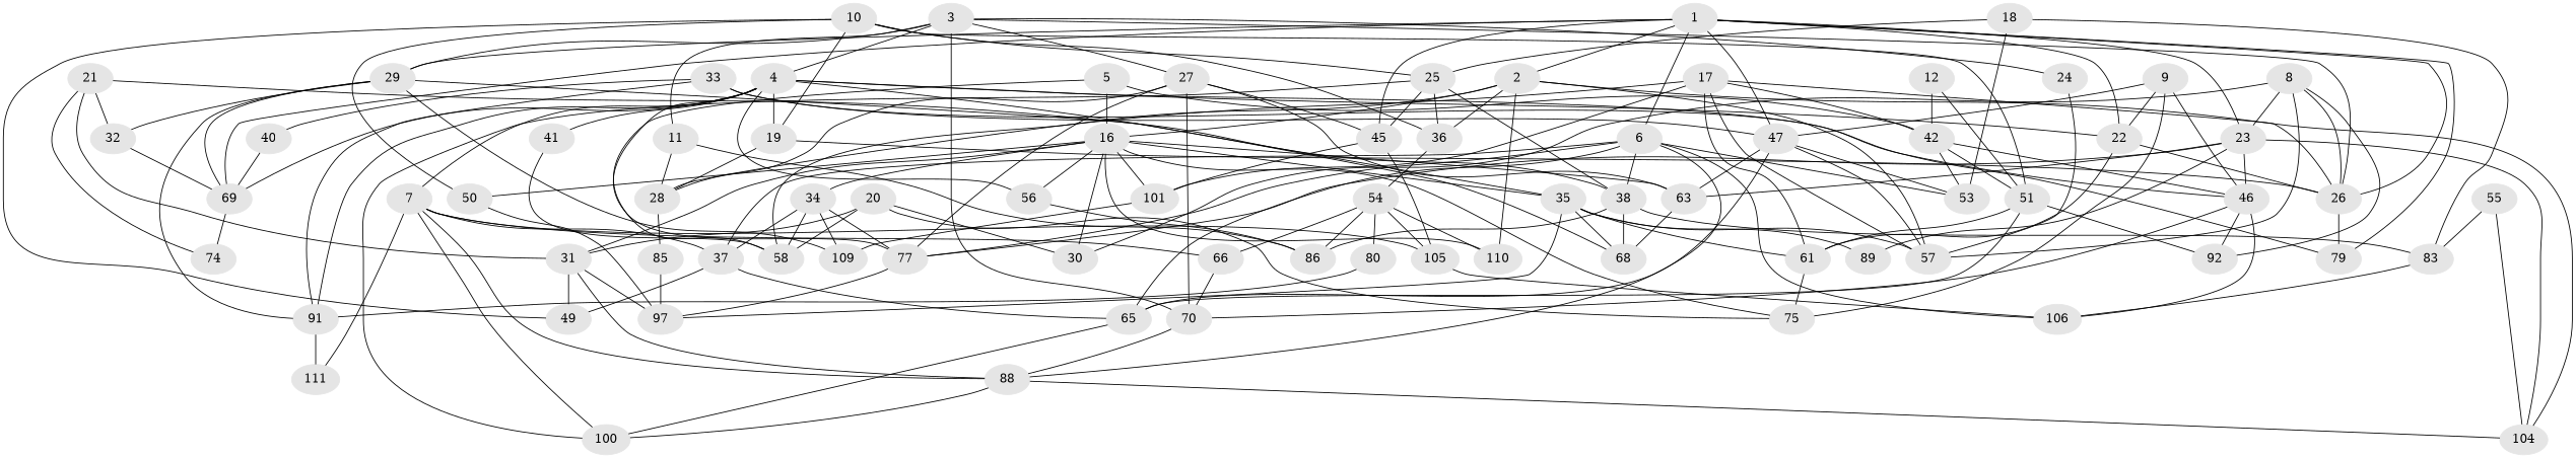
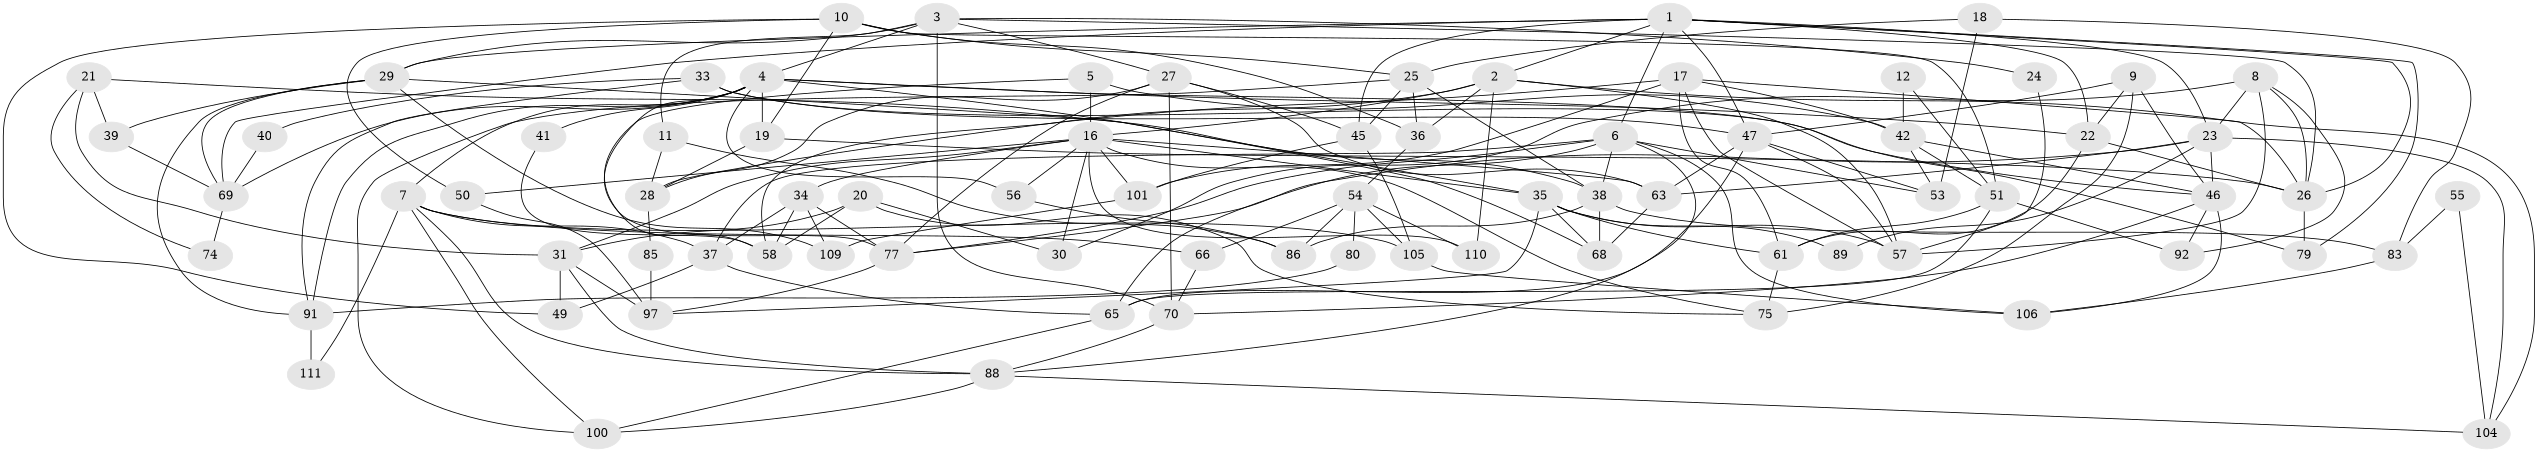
  graph {
    node [color=gray90 style=filled]
    1 [super="+64"]
    2 [super="+78"]
    6 [super="+90"]
    22 [super="+67"]
    23 [super="+87"]
    26 [super="+32"]
    29 [super="+94"]
    45
    47 [super="+62"]
    69 [super="+99"]
    79
    16 [super="+96"]
    36
    57 [super="+107"]
    58
    104
    110
    77 [super="+82"]
    37
    38 [super="+84"]
    53
    65
    88 [super="+93"]
    106
    61 [super="+81"]
    46 [super="+98"]
    63
    89
    91 [super="+95"]
    35 [super="+71"]
-   39 [label=32]
+   39
    109
    105
    101
    74
    56
    30 [super="+112"]
    75
    50
    31 [super="+44"]
    34 [super="+48"]
    54
    3 [super="+14"]
    4 [super="+60"]
    11
    24
    27 [super="+43"]
    70 [super="+72"]
    7 [super="+15"]
    19
    41
    68 [super="+102"]
    28 [super="+59"]
    86
    66
    100
    111
    97
    5
    42 [super="+103"]
    51 [super="+73"]
    49
    83
    8
    92
    9 [super="+52"]
    10 [super="+13"]
    25 [super="+108"]
    85
    12
    17 [super="+76"]
    18
    20
    21
    33
    40
    80
    55
    1 -- 2
    1 -- 6
    1 -- 22
    1 -- 23
    1 -- 26
    1 -- 29
    1 -- 45
    1 -- 47
    1 -- 69
    1 -- 79
    2 -- 16
    2 -- 36
    2 -- 57
    2 -- 58
    2 -- 104
    2 -- 110
    6 -- 77
    6 -- 37
    6 -- 38
    6 -- 53
    6 -- 65
    6 -- 88
    6 -- 106
    22 -- 26
    22 -- 61
    23 -- 104
    23 -- 77
    23 -- 46
    23 -- 63
    23 -- 89
    26 -- 79
    29 -- 69
    29 -- 91
    29 -- 35
    29 -- 39
    29 -- 109
    45 -- 105
    45 -- 101
    47 -- 57
    47 -- 53
    47 -- 65
    47 -- 63
    69 -- 74
    16 -- 110
    16 -- 63
    16 -- 35
    16 -- 101
    16 -- 56
    16 -- 30
    16 -- 75
    16 -- 50
    16 -- 31
    16 -- 34
    36 -- 54
    77 -- 97
    37 -- 65
    37 -- 49
    38 -- 68 [weight=2]
    38 -- 86
    38 -- 83
    65 -- 100
    88 -- 104
    88 -- 100
    61 -- 75
    46 -- 106
    46 -- 70
    46 -- 92
    63 -- 68
    91 -- 111
    35 -- 57
    35 -- 61
    35 -- 89
    35 -- 68
    35 -- 97
    39 -- 69
    105 -- 106
    101 -- 109
    56 -- 86
    50 -- 97
    31 -- 88
    31 -- 97
    31 -- 49
    34 -- 58
    34 -- 77
    34 -- 37
    34 -- 109
    54 -- 110
    54 -- 105
    54 -- 86
    54 -- 66
    54 -- 80
    3 -- 26
    3 -- 29
    3 -- 4
    3 -- 11
    3 -- 24
    3 -- 27
    3 -- 70
    4 -- 22
    4 -- 69
    4 -- 79
    4 -- 77
    4 -- 91
    4 -- 56
    4 -- 7
    4 -- 19
    4 -- 41
    4 -- 68
    11 -- 28 [weight=2]
    11 -- 86
    24 -- 57
    27 -- 45
    27 -- 77
    27 -- 63
    27 -- 70
    27 -- 28
    70 -- 88
    7 -- 37
    7 -- 88
    7 -- 105
    7 -- 66
    7 -- 100
    7 -- 111
    19 -- 26
    19 -- 28
    41 -- 58
    28 -- 85
    66 -- 70
    5 -- 16
    5 -- 58
    5 -- 42
    42 -- 53
    42 -- 46
    42 -- 51
    51 -- 65
    51 -- 61
    51 -- 92
    83 -- 106
    8 -- 23
    8 -- 26
    8 -- 57
    8 -- 30
    8 -- 92
    9 -- 22
    9 -- 47
    9 -- 46
    9 -- 75
    10 -- 36
    10 -- 50
    10 -- 19
    10 -- 51
    10 -- 49
    10 -- 25
    25 -- 45
    25 -- 36
    25 -- 38
    25 -- 100
    85 -- 97
    12 -- 42 [weight=2]
    12 -- 51
    17 -- 26
    17 -- 57
    17 -- 61
    17 -- 101
    17 -- 28
    17 -- 42
    18 -- 53
    18 -- 83
    18 -- 25
    20 -- 58
    20 -- 30
    20 -- 75
    20 -- 31
    21 -- 38
    21 -- 39
    21 -- 74
    21 -- 31
    33 -- 47
    33 -- 46
    33 -- 91
    33 -- 40
    40 -- 69
    80 -- 91
    55 -- 104
    55 -- 83
  }
